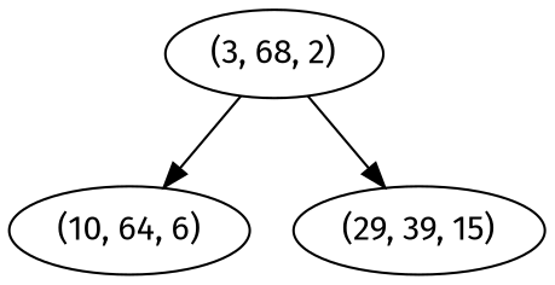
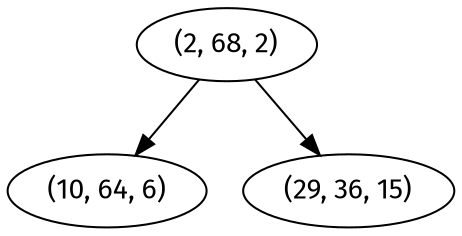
  digraph {
    fontname="Fira Sans"
    node [fontname="Fira Sans"]
    edge [fontname="Fira Sans"]
-   "(3, 68, 2)"
+   "(3, 68, 2)" [label="(2, 68, 2)"]
    "(10, 64, 6)"
-   "(29, 39, 15)"
+   "(29, 39, 15)" [label="(29, 36, 15)"]
    "(3, 68, 2)" -> "(10, 64, 6)"
    "(3, 68, 2)" -> "(29, 39, 15)"
  }
